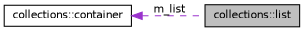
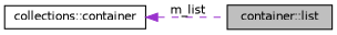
  digraph {
    rankdir=LR
    node [color=black fontname=Helvetica fontsize=10 shape=record style=filled]
-   n1 [fillcolor=grey75 fontcolor=black height=0.2 label="collections::list" width=0.4]
+   n1 [fillcolor=grey75 fontcolor=black height=0.2 label="container::list" width=0.4]
    n2 [fillcolor=white height=0.2 label="collections::container" width=0.4]
    n2 -> n1 [color=darkorchid3 dir=back fontname=Helvetica fontsize=10 label=" m_list" labelfontname=Helvetica labelfontsize=10 style=dashed]
  }
